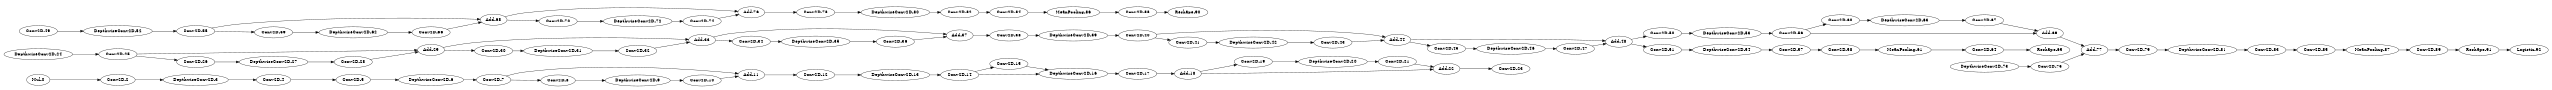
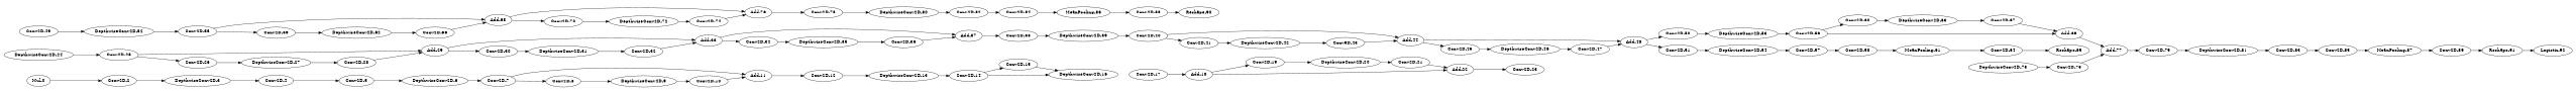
  digraph {
    rankdir=LR
    "Mul-0" [weight=0.132003]
    "Conv2D-2" [weight=0.660808]
    "DepthwiseConv2D-3" [weight=0.440417]
    "Conv2D-4" [weight=0.237765]
    "Conv2D-5" [weight=0.981557]
    "DepthwiseConv2D-6" [weight=0.90178]
    "Conv2D-7" [weight=0.319386]
    "Add-11" [weight=0.038785]
    "Conv2D-8" [weight=0.390973]
    "Conv2D-12" [weight=0.418593]
    "DepthwiseConv2D-9" [weight=0.895732]
    "DepthwiseConv2D-13" [weight=0.246235]
    "Conv2D-10" [weight=0.50619]
    "Conv2D-14" [weight=0.109505]
    "Conv2D-15" [weight=0.105995]
    "DepthwiseConv2D-16" [weight=0.20849]
    "Add-18" [weight=0.0093]
    "Conv2D-19" [weight=0.110105]
    "Add-22" [weight=0.008937]
    "Conv2D-17" [weight=0.102543]
    "DepthwiseConv2D-20" [weight=0.208578]
    "Conv2D-23" [weight=0.109072]
    "Conv2D-21" [weight=0.102928]
    "DepthwiseConv2D-24" [weight=0.056425]
    "Conv2D-25" [weight=0.051878]
    "Add-29" [weight=0.005513]
    "Conv2D-26" [weight=0.09755]
    "Add-33" [weight=0.005518]
    "Conv2D-30" [weight=0.09772]
    "DepthwiseConv2D-27" [weight=0.101557]
    "Add-37" [weight=0.00547]
    "Conv2D-34" [weight=0.097513]
    "DepthwiseConv2D-31" [weight=0.09608]
    "Conv2D-28" [weight=0.093493]
    "Conv2D-38" [weight=0.098203]
    "DepthwiseConv2D-35" [weight=0.09596]
    "Conv2D-32" [weight=0.091582]
    "DepthwiseConv2D-39" [weight=0.095967]
    "Conv2D-36" [weight=0.09162]
    "Conv2D-40" [weight=0.127707]
    "Add-44" [weight=0.007218]
    "Conv2D-41" [weight=0.201785]
    "Add-48" [weight=0.006345]
    "Conv2D-45" [weight=0.202808]
    "DepthwiseConv2D-42" [weight=0.13691]
    "Conv2D-50" [weight=0.199424]
    "Conv2D-51" [weight=0.201672]
    "DepthwiseConv2D-46" [weight=0.135902]
-   "Conv2D-43" [weight=0.183053]
+   "Conv2D-43" [weight=0.183053 label="Conv9D-43"]
    "DepthwiseConv2D-53" [weight=0.04987]
    "Conv2D-49" [weight=0.200435]
    "DepthwiseConv2D-52" [weight=0.048263]
    "DepthwiseConv2D-54" [weight=0.053587]
    "Conv2D-47" [weight=0.18155]
    "Conv2D-56" [weight=0.094175]
    "Conv2D-55" [weight=0.095125]
    "Conv2D-57" [weight=0.123085]
    "Conv2D-58" [weight=0.092053]
    "MeanPooling-61" [weight=0.037312]
    "Conv2D-64" [weight=0.012618]
    "Reshape-65" [weight=0.000955]
    "Conv2D-60" [weight=0.14937]
    "Add-69" [weight=0.006303]
    "DepthwiseConv2D-63" [weight=0.06183]
    "Add-77" [weight=0.005067]
    "Conv2D-67" [weight=0.155567]
    "Conv2D-79" [weight=0.14695]
    "DepthwiseConv2D-73" [weight=0.059423]
    "Conv2D-75" [weight=0.152397]
    "DepthwiseConv2D-81" [weight=0.058208]
    "Conv2D-83" [weight=0.293333]
    "Conv2D-85" [weight=0.483045]
    "MeanPooling-87" [weight=0.089673]
    "Conv2D-89" [weight=0.054558]
    "Reshape-91" [weight=0.00118]
    "Logistic-92" [weight=0.002155]
    "Add-68" [weight=0.005082]
    "Conv2D-59" [weight=0.149827]
    "Add-76" [weight=0.004962]
    "Conv2D-70" [weight=0.145918]
    "DepthwiseConv2D-62" [weight=0.058568]
    "Conv2D-78" [weight=0.14578]
    "DepthwiseConv2D-72" [weight=0.058398]
    "Conv2D-66" [weight=0.152135]
    "DepthwiseConv2D-80" [weight=0.05833]
    "Conv2D-74" [weight=0.153352]
    "Conv2D-82" [weight=0.288936]
    "Conv2D-84" [weight=0.486933]
    "MeanPooling-86" [weight=0.061735]
    "Conv2D-88" [weight=0.193728]
    "Reshape-90" [weight=0.00086]
    "Mul-0" -> "Conv2D-2"
    "Conv2D-2" -> "DepthwiseConv2D-3"
    "DepthwiseConv2D-3" -> "Conv2D-4"
    "Conv2D-4" -> "Conv2D-5"
    "Conv2D-5" -> "DepthwiseConv2D-6"
    "DepthwiseConv2D-6" -> "Conv2D-7"
    "Conv2D-7" -> "Add-11"
    "Conv2D-7" -> "Conv2D-8"
    "Add-11" -> "Conv2D-12"
    "Conv2D-8" -> "DepthwiseConv2D-9"
    "Conv2D-12" -> "DepthwiseConv2D-13"
    "DepthwiseConv2D-9" -> "Conv2D-10"
    "DepthwiseConv2D-13" -> "Conv2D-14"
    "Conv2D-10" -> "Add-11"
    "Conv2D-14" -> "Conv2D-15"
    "Conv2D-14" -> "DepthwiseConv2D-16"
    "Conv2D-15" -> "DepthwiseConv2D-16"
-   "DepthwiseConv2D-16" -> "Conv2D-17"
    "Add-18" -> "Conv2D-19"
    "Add-18" -> "Add-22"
    "Conv2D-19" -> "DepthwiseConv2D-20"
    "Add-22" -> "Conv2D-23"
    "Conv2D-17" -> "Add-18"
    "DepthwiseConv2D-20" -> "Conv2D-21"
    "Conv2D-21" -> "Add-22"
    "DepthwiseConv2D-24" -> "Conv2D-25"
    "Conv2D-25" -> "Add-29"
    "Conv2D-25" -> "Conv2D-26"
    "Add-29" -> "Add-33"
    "Add-29" -> "Conv2D-30"
    "Conv2D-26" -> "DepthwiseConv2D-27"
    "Add-33" -> "Add-37"
    "Add-33" -> "Conv2D-34"
    "Conv2D-30" -> "DepthwiseConv2D-31"
    "DepthwiseConv2D-27" -> "Conv2D-28"
    "Add-37" -> "Conv2D-38"
    "Conv2D-34" -> "DepthwiseConv2D-35"
    "DepthwiseConv2D-31" -> "Conv2D-32"
    "Conv2D-28" -> "Add-29"
    "Conv2D-38" -> "DepthwiseConv2D-39"
    "DepthwiseConv2D-35" -> "Conv2D-36"
    "Conv2D-32" -> "Add-33"
    "DepthwiseConv2D-39" -> "Conv2D-40"
    "Conv2D-36" -> "Add-37"
    "Conv2D-40" -> "Add-44"
    "Conv2D-40" -> "Conv2D-41"
    "Add-44" -> "Add-48"
    "Add-44" -> "Conv2D-45"
    "Conv2D-41" -> "DepthwiseConv2D-42"
    "Add-48" -> "Conv2D-50"
    "Add-48" -> "Conv2D-51"
    "Conv2D-45" -> "DepthwiseConv2D-46"
    "DepthwiseConv2D-42" -> "Conv2D-43"
    "Conv2D-50" -> "DepthwiseConv2D-53"
    "Conv2D-51" -> "DepthwiseConv2D-54"
    "DepthwiseConv2D-46" -> "Conv2D-47"
    "Conv2D-43" -> "Add-44"
    "DepthwiseConv2D-53" -> "Conv2D-56"
    "Conv2D-49" -> "DepthwiseConv2D-52"
    "DepthwiseConv2D-52" -> "Conv2D-55"
    "DepthwiseConv2D-54" -> "Conv2D-57"
    "Conv2D-47" -> "Add-48"
    "Conv2D-56" -> "Conv2D-60"
    "Conv2D-56" -> "Add-69"
    "Conv2D-55" -> "Add-68"
    "Conv2D-55" -> "Conv2D-59"
    "Conv2D-57" -> "Conv2D-58"
    "Conv2D-58" -> "MeanPooling-61"
    "MeanPooling-61" -> "Conv2D-64"
    "Conv2D-64" -> "Reshape-65"
    "Conv2D-60" -> "DepthwiseConv2D-63"
    "Add-69" -> "Add-77"
    "DepthwiseConv2D-63" -> "Conv2D-67"
    "Add-77" -> "Conv2D-79"
    "Conv2D-67" -> "Add-69"
    "Conv2D-79" -> "DepthwiseConv2D-81"
    "DepthwiseConv2D-73" -> "Conv2D-75"
    "Conv2D-75" -> "Add-77"
    "DepthwiseConv2D-81" -> "Conv2D-83"
    "Conv2D-83" -> "Conv2D-85"
    "Conv2D-85" -> "MeanPooling-87"
    "MeanPooling-87" -> "Conv2D-89"
    "Conv2D-89" -> "Reshape-91"
    "Reshape-91" -> "Logistic-92"
    "Add-68" -> "Add-76"
    "Add-68" -> "Conv2D-70"
    "Conv2D-59" -> "DepthwiseConv2D-62"
    "Add-76" -> "Conv2D-78"
    "Conv2D-70" -> "DepthwiseConv2D-72"
    "DepthwiseConv2D-62" -> "Conv2D-66"
    "Conv2D-78" -> "DepthwiseConv2D-80"
    "DepthwiseConv2D-72" -> "Conv2D-74"
    "Conv2D-66" -> "Add-68"
    "DepthwiseConv2D-80" -> "Conv2D-82"
    "Conv2D-74" -> "Add-76"
    "Conv2D-82" -> "Conv2D-84"
    "Conv2D-84" -> "MeanPooling-86"
    "MeanPooling-86" -> "Conv2D-88"
    "Conv2D-88" -> "Reshape-90"
  }
